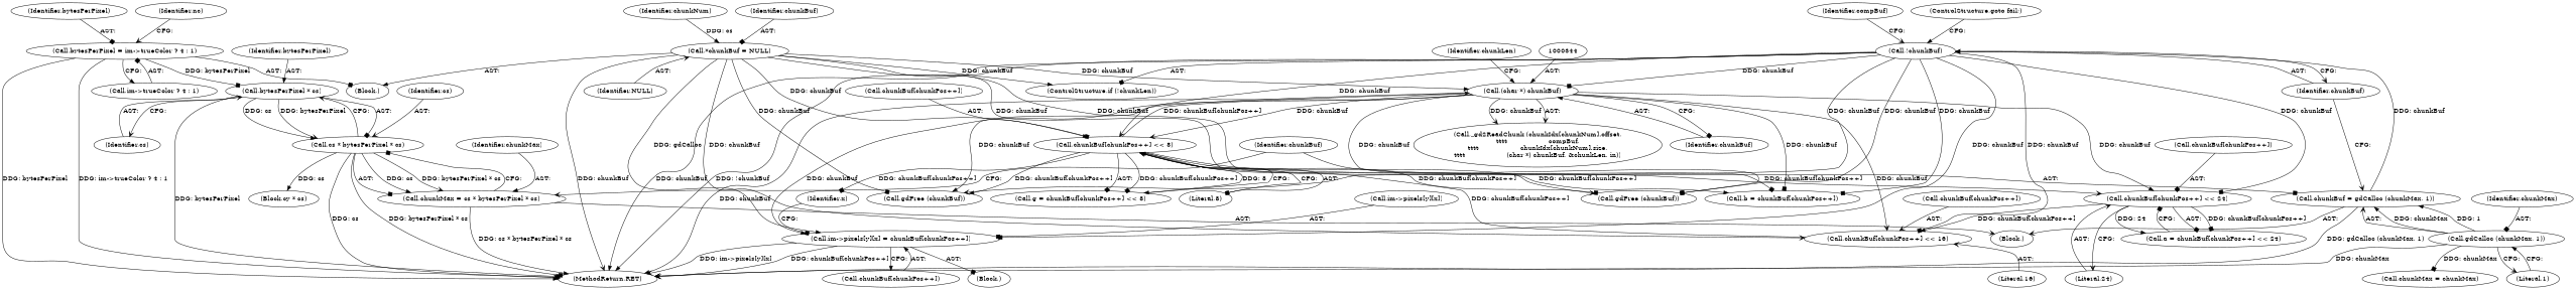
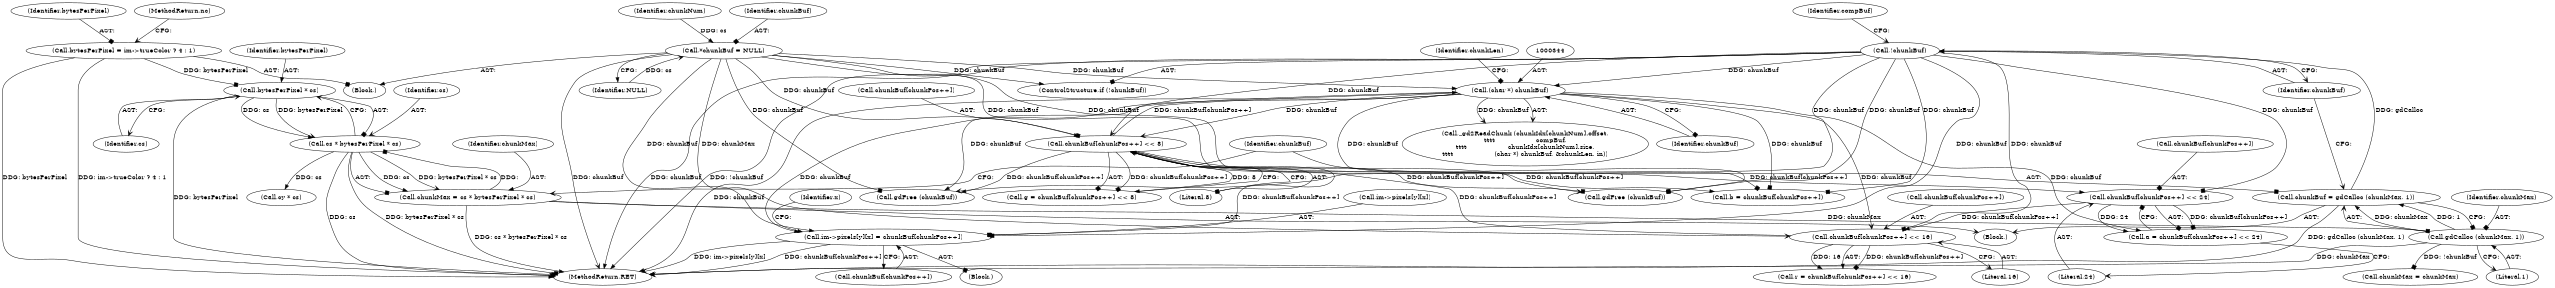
  digraph {
    edge [arrowhead=box]
    n1 [label="(Call,im->pixels[y][x] = chunkBuf[chunkPos++])"]
    n2 [label="(Block,)"]
    n3 [label="(MethodReturn,RET)"]
    n4 [label="(Call,chunkBuf[chunkPos++])"]
    n5 [label="(Call,!chunkBuf)"]
    n6 [label="(Call,(char *) chunkBuf)"]
    n7 [label="(Call,chunkBuf[chunkPos++] << 8)"]
    n8 [label="(Call,chunkBuf[chunkPos++] << 16)"]
    n9 [label="(Call,chunkBuf[chunkPos++] << 24)"]
    n10 [label="(Call,b = chunkBuf[chunkPos++])"]
    n11 [label="(Call,gdFree (chunkBuf))"]
    n12 [label="(Identifier,chunkBuf)"]
-   n13 [label="(ControlStructure,if (!chunkLen))"]
+   n13 [label="(ControlStructure,if (!chunkBuf))"]
    n14 [label="(Call,gdFree (chunkBuf))"]
    n15 [label="(Call,_gd2ReadChunk (chunkIdx[chunkNum].offset,\n\t\t\t\t                    compBuf,\n\t\t\t\t                    chunkIdx[chunkNum].size,\n\t\t\t\t                    (char *) chunkBuf, &chunkLen, in))"]
    n16 [label="(Identifier,chunkBuf)"]
    n17 [label="(Call,g = chunkBuf[chunkPos++] << 8)"]
    n18 [label="(Literal,8)"]
    n19 [label="(Literal,16)"]
+   n20 [label="(Call,r = chunkBuf[chunkPos++] << 16)"]
    n21 [label="(Literal,24)"]
    n22 [label="(Call,a = chunkBuf[chunkPos++] << 24)"]
    n23 [label="(Call,chunkBuf = gdCalloc (chunkMax, 1))"]
    n24 [label="(Call,gdCalloc (chunkMax, 1))"]
    n25 [label="(Block,)"]
    n26 [label="(Call,chunkMax = chunkMax)"]
    n27 [label="(Literal,1)"]
    n28 [label="(Call,chunkMax = cs * bytesPerPixel * cs)"]
    n29 [label="(Call,cs * bytesPerPixel * cs)"]
    n30 [label="(Call,bytesPerPixel * cs)"]
-   n31 [label="(Block,cy * cs)"]
+   n31 [label="(Call,cy * cs)"]
    n32 [label="(Identifier,cs)"]
    n33 [label="(Call,bytesPerPixel = im->trueColor ? 4 : 1)"]
    n34 [label="(Block,)"]
-   n35 [label="(Call,im->trueColor ? 4 : 1)"]
    n36 [label="(Call,*chunkBuf = NULL)"]
    n37 [label="(Identifier,NULL)"]
    n38 [label="(Identifier,chunkMax)"]
    n39 [label="(Identifier,bytesPerPixel)"]
    n40 [label="(Identifier,compBuf)"]
    n41 [label="(Identifier,chunkNum)"]
    n42 [label="(Call,chunkBuf[chunkPos++])"]
    n43 [label="(Identifier,x)"]
    n44 [label="(Identifier,bytesPerPixel)"]
-   n45 [label="(ControlStructure,goto fail;)"]
    n46 [label="(Identifier,chunkBuf)"]
    n47 [label="(Call,im->pixels[y][x])"]
    n48 [label="(Call,chunkBuf[chunkPos++])"]
    n49 [label="(Identifier,cs)"]
-   n50 [label="(Identifier,nc)"]
+   n50 [label="(MethodReturn,nc)"]
    n51 [label="(Call,chunkBuf[chunkPos++])"]
    n52 [label="(Identifier,chunkMax)"]
    n53 [label="(Identifier,chunkLen)"]
    n54 [label="(Identifier,chunkBuf)"]
    1000344
    n1 -> n2 [label="AST: "]
    n1 -> n3 [arrowhead=vee label="DDG: im->pixels[y][x]"]
    n1 -> n3 [arrowhead=vee label="DDG: chunkBuf[chunkPos++]"]
    n1 -> n4 [arrowhead=normal label="CFG: "]
    n4 -> n1 [arrowhead=normal label="AST: "]
    n5 -> n1 [label="DDG: chunkBuf"]
    n5 -> n3 [arrowhead=normal label="DDG: chunkBuf"]
    n5 -> n3 [arrowhead=normal label="DDG: !chunkBuf"]
-   n5 -> n6 [label="DDG: chunkBuf"]
+   n5 -> n6 [arrowhead=normal label="DDG: chunkBuf"]
    n5 -> n7 [arrowhead=vee label="DDG: chunkBuf"]
    n5 -> n8 [label="DDG: chunkBuf"]
    n5 -> n9 [label="DDG: chunkBuf"]
    n5 -> n10 [label="DDG: chunkBuf"]
    n5 -> n11 [arrowhead=vee label="DDG: chunkBuf"]
    n5 -> n12 [arrowhead=vee label="CFG: "]
    n5 -> n13 [label="AST: "]
    n5 -> n14 [label="DDG: chunkBuf"]
    n6 -> n1 [arrowhead=normal label="DDG: chunkBuf"]
    n6 -> n3 [arrowhead=normal label="DDG: chunkBuf"]
    n6 -> n7 [arrowhead=vee label="DDG: chunkBuf"]
    n6 -> n8 [arrowhead=vee label="DDG: chunkBuf"]
-   n6 -> n9 [arrowhead=normal label="DDG: chunkBuf"]
+   n6 -> n22 [arrowhead=normal label="DDG: chunkBuf"]
    n6 -> n10 [label="DDG: chunkBuf"]
    n6 -> n11 [arrowhead=normal label="DDG: chunkBuf"]
    n6 -> n14 [label="DDG: chunkBuf"]
    n6 -> n15 [arrowhead=vee label="AST: "]
    n6 -> n15 [arrowhead=vee label="DDG: chunkBuf"]
    n6 -> n16 [label="CFG: "]
-   n7 -> n43 [label="DDG: chunkBuf[chunkPos++]"]
-   n7 -> n6 [arrowhead=vee label="DDG: chunkBuf[chunkPos++]"]
-   n7 -> n9 [arrowhead=vee label="DDG: chunkBuf[chunkPos++]"]
+   n7 -> n1 [label="DDG: chunkBuf[chunkPos++]"]
+   n7 -> n6 [arrowhead=normal label="DDG: chunkBuf[chunkPos++]"]
+   n7 -> n9 [arrowhead=normal label="DDG: chunkBuf[chunkPos++]"]
    n7 -> n10 [arrowhead=normal label="DDG: chunkBuf[chunkPos++]"]
    n7 -> n11 [arrowhead=normal label="DDG: chunkBuf[chunkPos++]"]
    n7 -> n14 [label="DDG: chunkBuf[chunkPos++]"]
    n7 -> n17 [label="AST: "]
    n7 -> n17 [label="DDG: chunkBuf[chunkPos++]"]
    n7 -> n17 [arrowhead=normal label="DDG: 8"]
    n7 -> n18 [label="CFG: "]
    n8 -> n7 [arrowhead=vee label="DDG: chunkBuf[chunkPos++]"]
+   n8 -> n19 [arrowhead=vee label="CFG: "]
+   n8 -> n20 [arrowhead=normal label="AST: "]
+   n8 -> n20 [label="DDG: chunkBuf[chunkPos++]"]
+   n8 -> n20 [arrowhead=normal label="DDG: 16"]
    n9 -> n8 [arrowhead=normal label="DDG: chunkBuf[chunkPos++]"]
-   n9 -> n21 [arrowhead=vee label="CFG: "]
+   n22 -> n21 [arrowhead=vee label="CFG: "]
    n9 -> n22 [label="AST: "]
    n9 -> n22 [label="DDG: chunkBuf[chunkPos++]"]
    n9 -> n22 [arrowhead=normal label="DDG: 24"]
    n12 -> n5 [arrowhead=vee label="AST: "]
    n12 -> n23 [arrowhead=vee label="CFG: "]
    n16 -> n6 [arrowhead=normal label="AST: "]
    n17 -> n7 [arrowhead=normal label="CFG: "]
    n18 -> n7 [arrowhead=normal label="AST: "]
    n19 -> n8 [arrowhead=vee label="AST: "]
    n21 -> n9 [arrowhead=vee label="AST: "]
    n22 -> n9 [label="CFG: "]
    n23 -> n3 [arrowhead=vee label="DDG: gdCalloc (chunkMax, 1)"]
-   n23 -> n5 [arrowhead=normal label="DDG: chunkBuf"]
+   n23 -> n5 [arrowhead=normal label="DDG: gdCalloc"]
+   n23 -> n24 [label="CFG: "]
    n23 -> n25 [arrowhead=vee label="AST: "]
-   n24 -> n3 [arrowhead=vee label="DDG: chunkMax"]
+   n24 -> n3 [arrowhead=normal label="DDG: chunkMax"]
    n24 -> n23 [arrowhead=vee label="AST: "]
    n24 -> n23 [arrowhead=normal label="DDG: chunkMax"]
    n24 -> n23 [arrowhead=normal label="DDG: 1"]
-   n24 -> n26 [label="DDG: chunkMax"]
+   n24 -> n26 [label="DDG: !chunkBuf"]
    n24 -> n27 [arrowhead=vee label="CFG: "]
-   n27 -> n24 [arrowhead=normal label="CFG: "]
+   n27 -> n24 [arrowhead=normal label="AST: "]
    n28 -> n3 [arrowhead=normal label="DDG: cs * bytesPerPixel * cs"]
+   n28 -> n24 [label="DDG: chunkMax"]
    n28 -> n25 [arrowhead=vee label="AST: "]
-   n28 -> n29 [label="CFG: "]
+   n28 -> n29 [label="DDG: "]
    n29 -> n3 [label="DDG: cs"]
    n29 -> n3 [label="DDG: bytesPerPixel * cs"]
    n29 -> n28 [label="AST: "]
    n29 -> n28 [arrowhead=normal label="DDG: cs"]
    n29 -> n28 [arrowhead=vee label="DDG: bytesPerPixel * cs"]
    n29 -> n30 [arrowhead=vee label="CFG: "]
    n29 -> n31 [arrowhead=normal label="DDG: cs"]
    n30 -> n3 [label="DDG: bytesPerPixel"]
    n30 -> n29 [label="AST: "]
    n30 -> n29 [arrowhead=normal label="DDG: cs"]
    n30 -> n29 [arrowhead=vee label="DDG: bytesPerPixel"]
    n30 -> n32 [arrowhead=vee label="CFG: "]
    n32 -> n30 [arrowhead=vee label="AST: "]
    n33 -> n3 [arrowhead=normal label="DDG: bytesPerPixel"]
    n33 -> n3 [arrowhead=vee label="DDG: im->trueColor ? 4 : 1"]
    n33 -> n30 [label="DDG: bytesPerPixel"]
    n33 -> n34 [label="AST: "]
-   n33 -> n35 [arrowhead=normal label="CFG: "]
-   n35 -> n33 [label="AST: "]
-   n36 -> n1 [arrowhead=normal label="DDG: gdCalloc"]
+   n36 -> n1 [arrowhead=normal label="DDG: chunkBuf"]
    n36 -> n3 [arrowhead=vee label="DDG: chunkBuf"]
    n36 -> n6 [arrowhead=normal label="DDG: chunkBuf"]
    n36 -> n7 [label="DDG: chunkBuf"]
-   n36 -> n8 [arrowhead=vee label="DDG: chunkBuf"]
+   n36 -> n8 [arrowhead=vee label="DDG: chunkMax"]
    n36 -> n10 [label="DDG: chunkBuf"]
    n36 -> n11 [label="DDG: chunkBuf"]
    n36 -> n13 [arrowhead=normal label="DDG: chunkBuf"]
    n36 -> n14 [arrowhead=vee label="DDG: chunkBuf"]
    n36 -> n34 [arrowhead=normal label="AST: "]
-   n37 -> n36 [arrowhead=vee label="AST: "]
+   n36 -> n37 [arrowhead=normal label="CFG: "]
+   n37 -> n36 [arrowhead=vee label="DDG: cs"]
    n38 -> n28 [arrowhead=normal label="AST: "]
    n39 -> n33 [label="AST: "]
    n40 -> n5 [arrowhead=vee label="CFG: "]
    n41 -> n36 [arrowhead=normal label="DDG: cs"]
    n42 -> n8 [arrowhead=vee label="AST: "]
-   n43 -> n1 [label="CFG: "]
+   n43 -> n1 [arrowhead=normal label="CFG: "]
    n44 -> n30 [arrowhead=normal label="AST: "]
-   n45 -> n5 [arrowhead=normal label="CFG: "]
    n46 -> n23 [label="AST: "]
    n46 -> n28 [arrowhead=vee label="CFG: "]
    n47 -> n1 [label="AST: "]
    n48 -> n7 [arrowhead=normal label="AST: "]
    n49 -> n29 [arrowhead=vee label="AST: "]
    n50 -> n33 [arrowhead=vee label="CFG: "]
    n51 -> n9 [label="AST: "]
    n52 -> n24 [label="AST: "]
-   n53 -> n6 [arrowhead=normal label="CFG: "]
+   n53 -> n6 [label="CFG: "]
    n54 -> n36 [label="AST: "]
    1000344 -> n6 [arrowhead=normal label="AST: "]
  }
